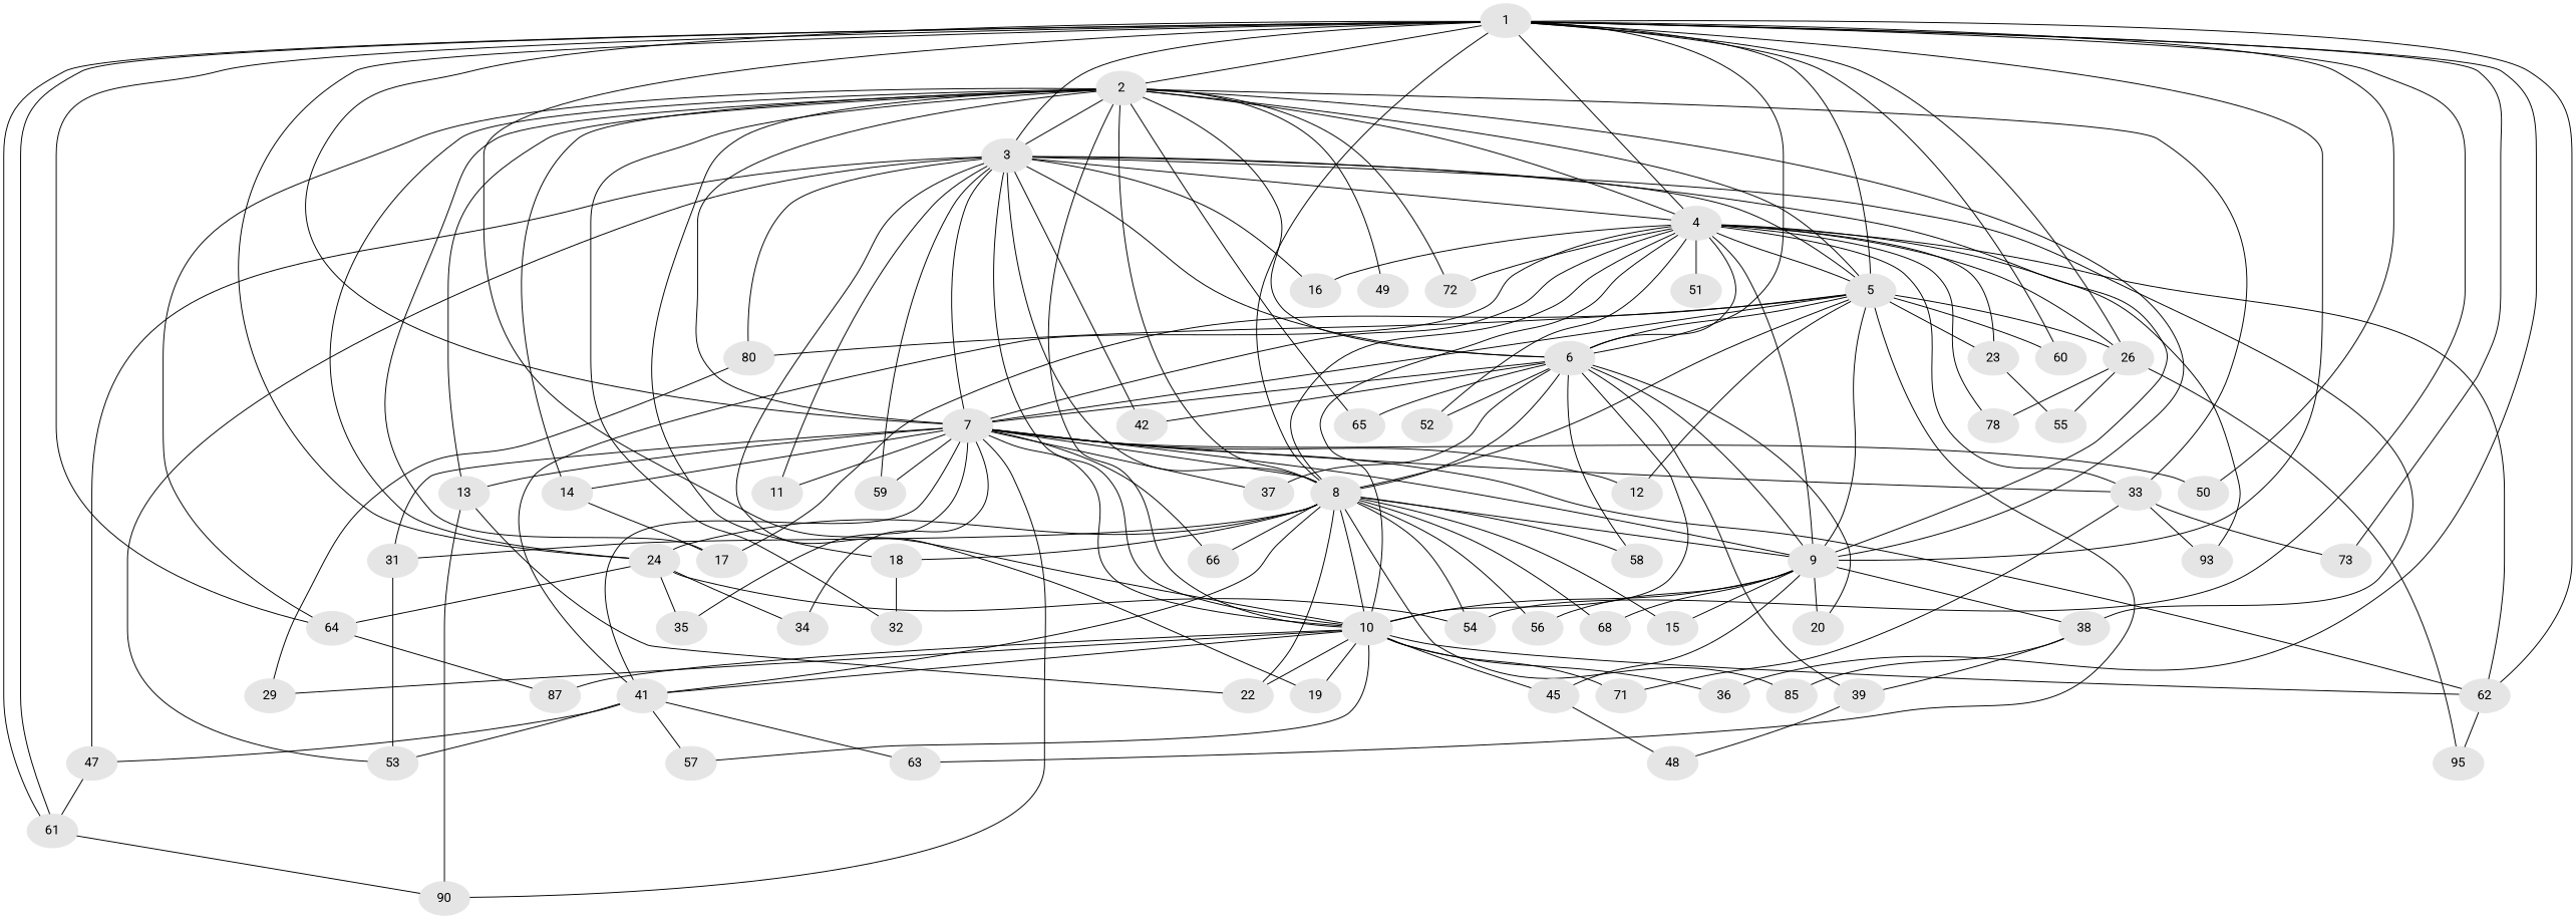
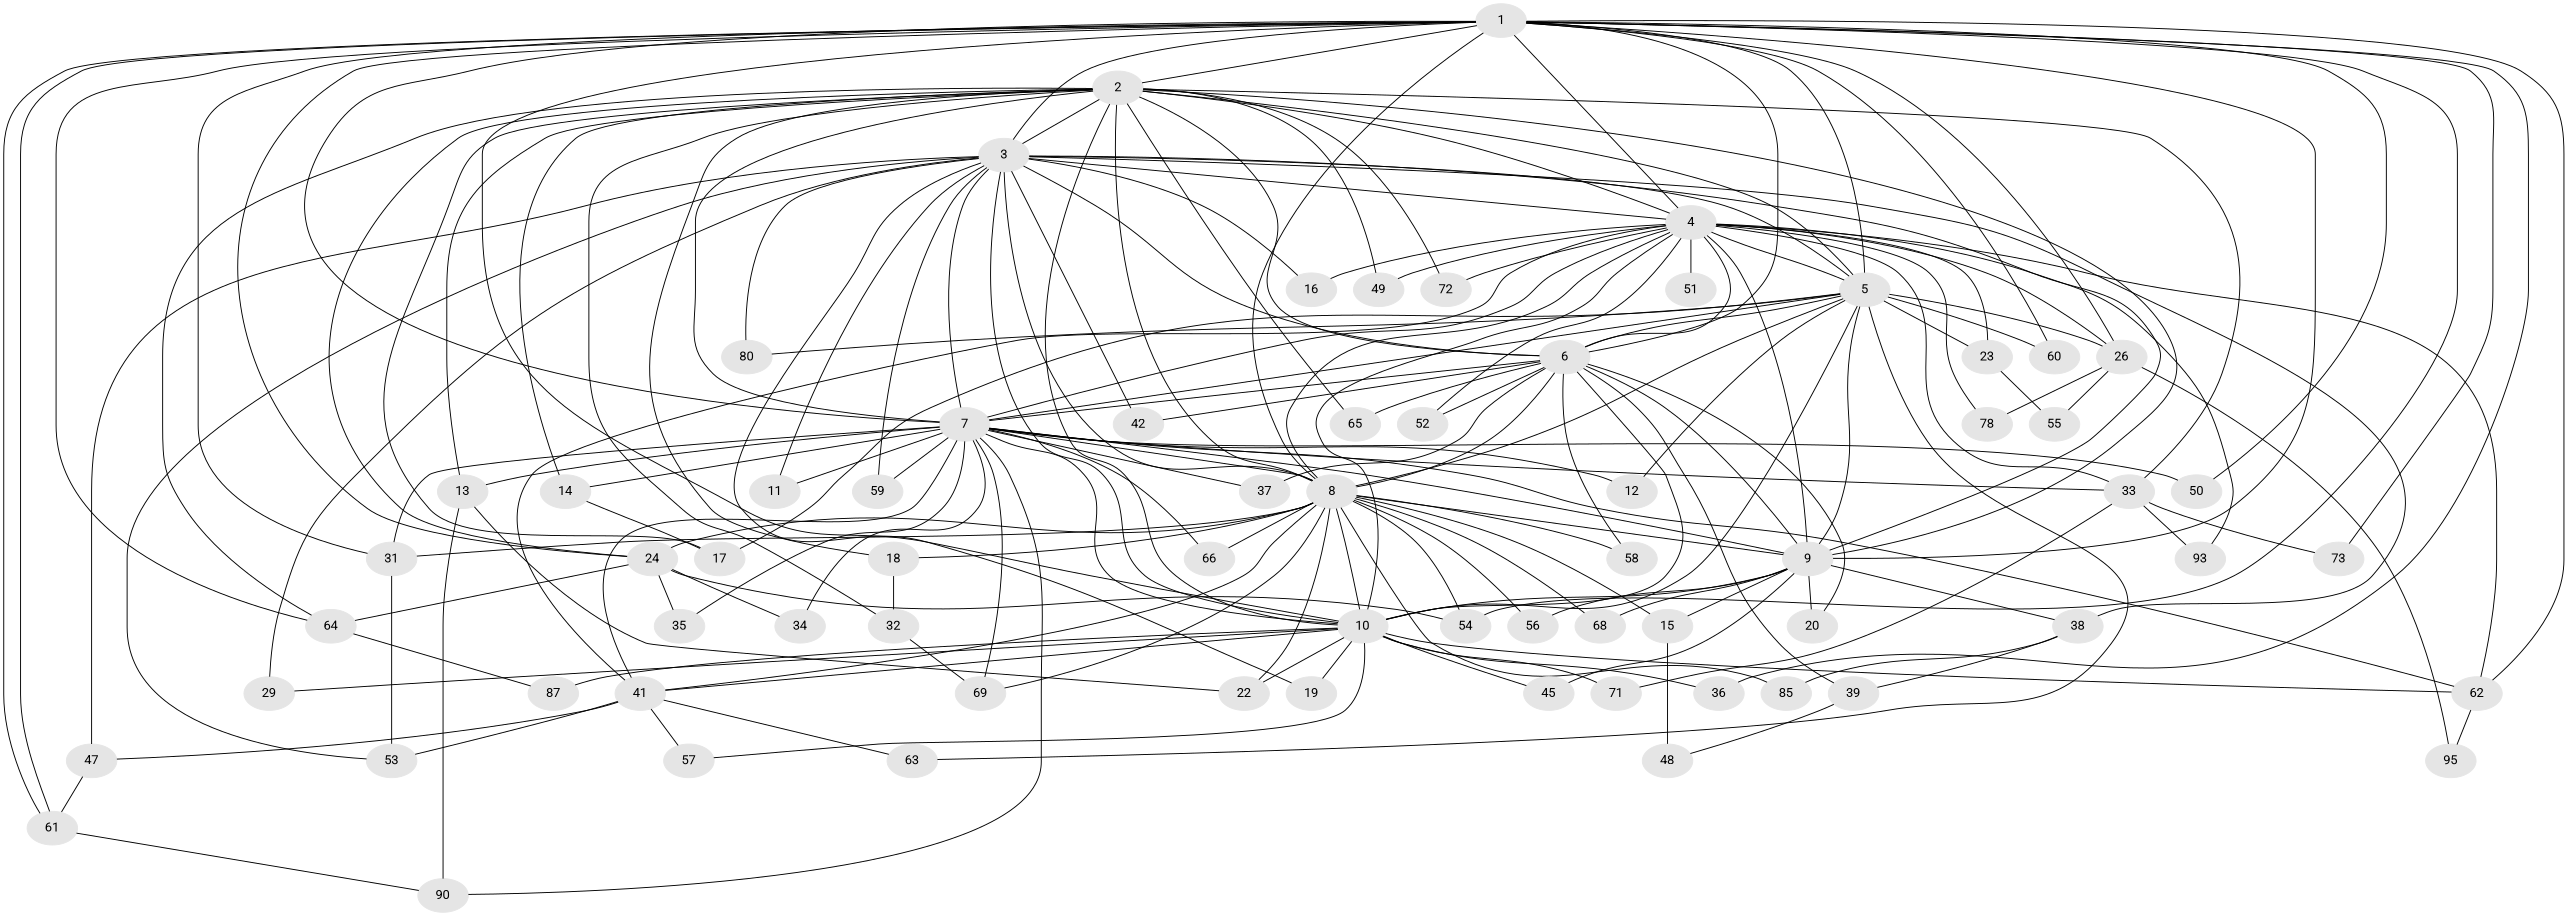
  graph {
    fontname=Roboto
    node [color=gray90 fontname=Roboto style=filled]
    edge [fontname=Roboto]
    1 [super="+27"]
    2 [super="+11"]
    3 [super="+25"]
    4 [super="+75"]
    5 [super="+89"]
    6 [super="+70"]
    7 [super="+51"]
    8 [super="+30"]
    9 [super="+40"]
    10 [super="+46"]
    24 [super="+67"]
    26 [super="+28"]
    31 [super="+82"]
    36
    50
    54 [super="+76"]
    60
    61 [super="+81"]
    62 [super="+79"]
    64 [super="+86"]
    73
    13
    14
    17 [super="+88"]
    18
    32
    33 [super="+83"]
    n28 [label=49]
    65
    72
    16
    19
    n33 [label=11]
    29
    38 [super="+77"]
    42
    47
    53 [super="+84"]
    59
    80
    23 [super="+74"]
    41 [super="+43"]
    52
    78
    n45 [label=51]
    93
    12
    63
    20
    37
    39
    58
    34
    35
    66
+   69 [super="+94"]
    90 [super="+92"]
    15
    22 [super="+49"]
    56
    68
    85
    45
    57
    71
    87
    55
    95
    48
    1 -- 2
    1 -- 3 [weight=2]
    1 -- 4
    1 -- 5
    1 -- 6
    1 -- 7
    1 -- 8
    1 -- 9
    1 -- 10
    1 -- 24
    1 -- 26
+   1 -- 31
    1 -- 36
    1 -- 50
    1 -- 54
    1 -- 60
    1 -- 61
    1 -- 61
    1 -- 62
    1 -- 64
    1 -- 73
    2 -- 3
    2 -- 4
    2 -- 5
    2 -- 6
    2 -- 7
    2 -- 8 [weight=2]
    2 -- 9 [weight=2]
    2 -- 10
    2 -- 24
    2 -- 64
    2 -- 13
    2 -- 14
    2 -- 17
    2 -- 18
    2 -- 32
    2 -- 33
    2 -- n28
    2 -- 65
    2 -- 72
    3 -- 4
    3 -- 5
    3 -- 6
    3 -- 7 [weight=2]
    3 -- 8 [weight=2]
    3 -- 9
    3 -- 10
    3 -- 16
    3 -- 19
    3 -- n33
-   80 -- 29
+   3 -- 29
    3 -- 38 [weight=2]
    3 -- 42
    3 -- 47
    3 -- 53
    3 -- 59
    3 -- 80
    4 -- 5
    4 -- 6 [weight=2]
    4 -- 7
    4 -- 8
    4 -- 9
    4 -- 10
    4 -- 26
    4 -- 62
    4 -- 33
+   4 -- n28
    4 -- 72
    4 -- 16
    4 -- 23 [weight=2]
    4 -- 41
    4 -- 52
    4 -- 78
    4 -- n45 [weight=2]
    4 -- 93
    5 -- 6
    5 -- 7
    5 -- 8
    5 -- 9
+   5 -- 10 [weight=2]
    5 -- 26
    5 -- 60
    5 -- 17
    5 -- 80
    5 -- 23
    5 -- 12
    5 -- 63
    6 -- 7
    6 -- 8
    6 -- 9
    6 -- 10
    6 -- 65
    6 -- 42
    6 -- 52
    6 -- 20
    6 -- 37
    6 -- 39
    6 -- 58
    7 -- 8
    7 -- 9
    7 -- 10
    7 -- 31
    7 -- 50 [weight=2]
    7 -- 62
    7 -- 13
    7 -- 14
    7 -- 33
    7 -- n33
    7 -- 59
    7 -- 41
    7 -- 12
    7 -- 37
    7 -- 34
    7 -- 35
    7 -- 66
+   7 -- 69
    7 -- 90
    8 -- 9
    8 -- 10
    8 -- 24
    8 -- 31
    8 -- 54
    8 -- 18
    8 -- 41
    8 -- 58
    8 -- 66
+   8 -- 69
    8 -- 15
    8 -- 22
    8 -- 56
    8 -- 68
    8 -- 85
    9 -- 10
    9 -- 38
    9 -- 20
    9 -- 15
    9 -- 56
    9 -- 68
    9 -- 45
    10 -- 36
    10 -- 62
    10 -- 19
    10 -- 29
    10 -- 41
    10 -- 22
    10 -- 45
    10 -- 57
    10 -- 71
    10 -- 87
    24 -- 54
    24 -- 64
    24 -- 34
    24 -- 35
    26 -- 78
    26 -- 55
    26 -- 95
    31 -- 53
    61 -- 90
    62 -- 95
    64 -- 87
    13 -- 90
    13 -- 22
    14 -- 17
    18 -- 32
+   32 -- 69
    33 -- 73
    33 -- 93
    33 -- 71
    38 -- 39
    38 -- 85
    47 -- 61
    23 -- 55
    41 -- 47
    41 -- 53
    41 -- 63
    41 -- 57
    39 -- 48
-   45 -- 48
+   15 -- 48
  }
